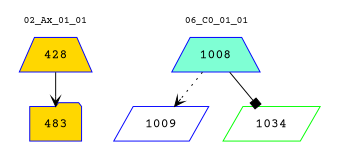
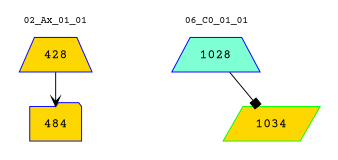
  digraph {
    fontname="Courier Prime"
    node [color=blue fillcolor=gold fontname="Courier Prime" shape=trapezium style=filled]
    edge [arrowhead=vee color=black fontname="Courier Prime" style=solid]
    n1 [label=428]
-   n2 [label=483 shape=folder]
-   n3 [fillcolor=aquamarine label=1008]
-   n4 [fillcolor=white label=1009 shape=parallelogram]
-   n5 [color=green fillcolor=white label=1034 shape=parallelogram]
+   n2 [label=484 shape=folder]
+   n3 [fillcolor=aquamarine label=1028]
+   n5 [color=green label=1034 shape=parallelogram]
    subgraph cluster_1 {
      color=white
      fontsize=10
      label="02_Ax_01_01"
      n1
      n2
    }
    subgraph cluster_2 {
      color=white
      fontsize=10
      label="06_C0_01_01"
      n3
-     n4
      n5
    }
    n1 -> n2
-   n3 -> n4 [style=dotted]
    n3 -> n5 [arrowhead=box]
  }
